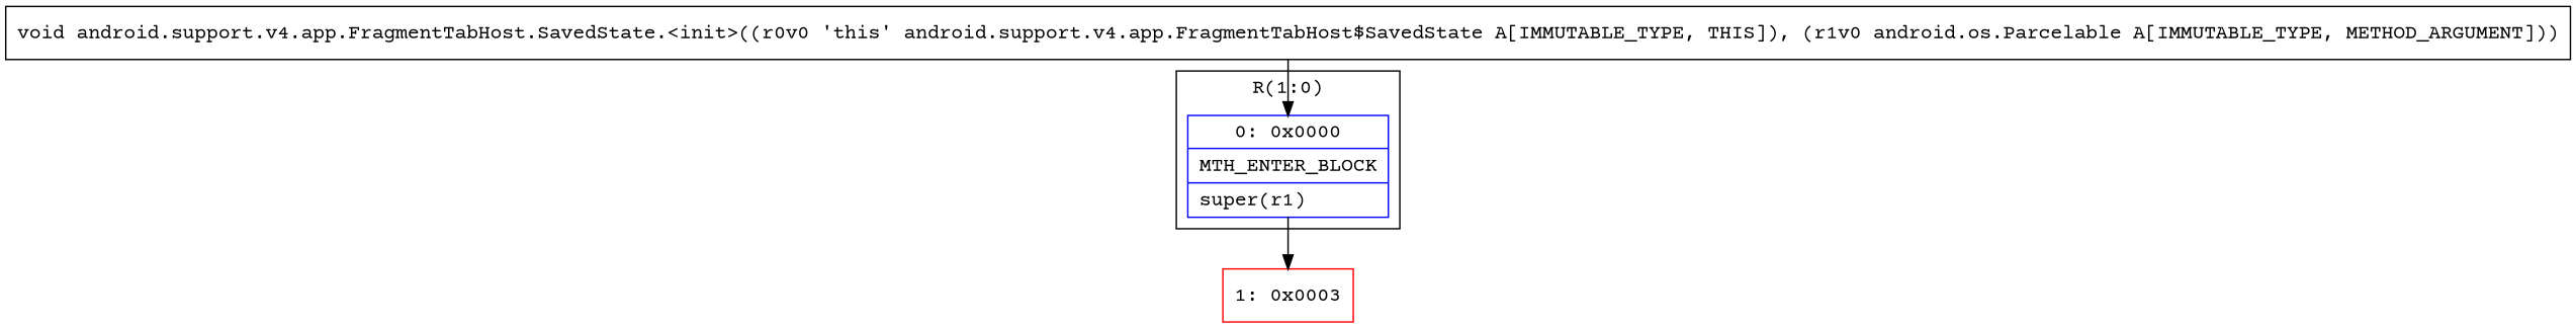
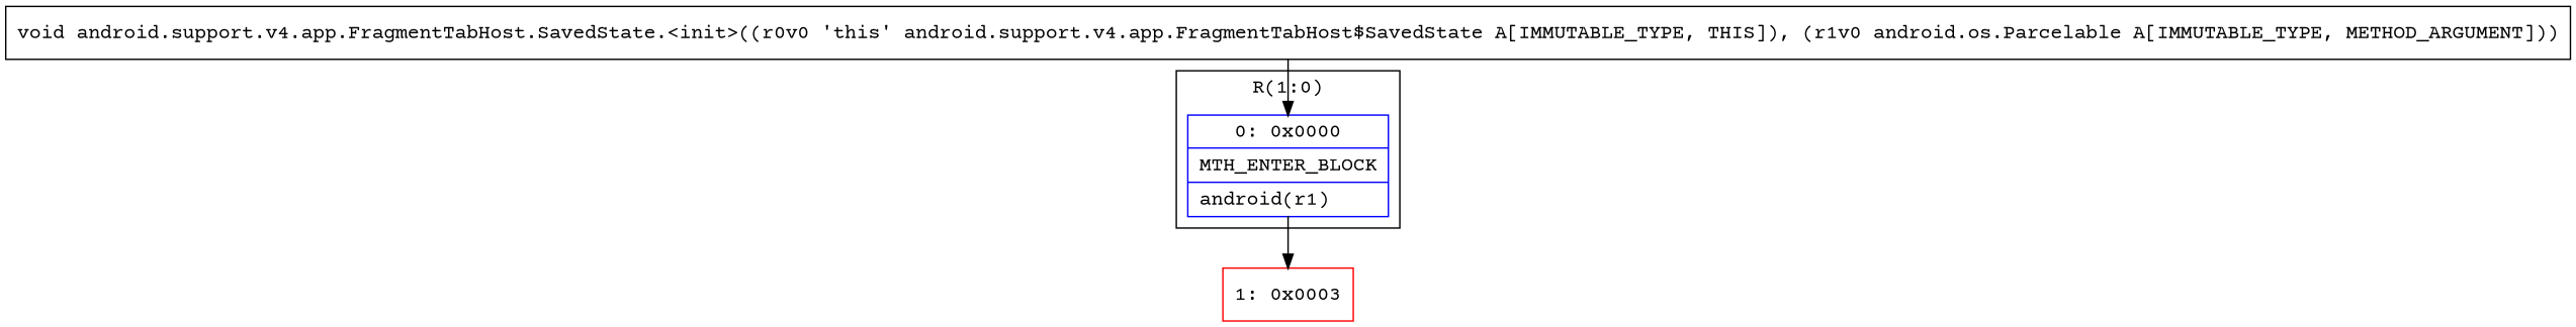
  digraph {
    fontname="Courier Prime"
    node [shape=record fontname="Courier Prime"]
    edge [fontname="Courier Prime"]
-   n1 [color=blue label="{0\:\ 0x0000|MTH_ENTER_BLOCK\l|super(r1)\l}"]
+   n1 [color=blue label="{0\:\ 0x0000|MTH_ENTER_BLOCK\l|android(r1)\l}"]
    n2 [color=red label="{1\:\ 0x0003}"]
    n3 [label="{void android.support.v4.app.FragmentTabHost.SavedState.\<init\>((r0v0 'this' android.support.v4.app.FragmentTabHost$SavedState A[IMMUTABLE_TYPE, THIS]), (r1v0 android.os.Parcelable A[IMMUTABLE_TYPE, METHOD_ARGUMENT])) }"]
    subgraph cluster_1 {
      label="R(1:0)"
      n1
    }
    n1 -> n2
    n3 -> n1
  }
